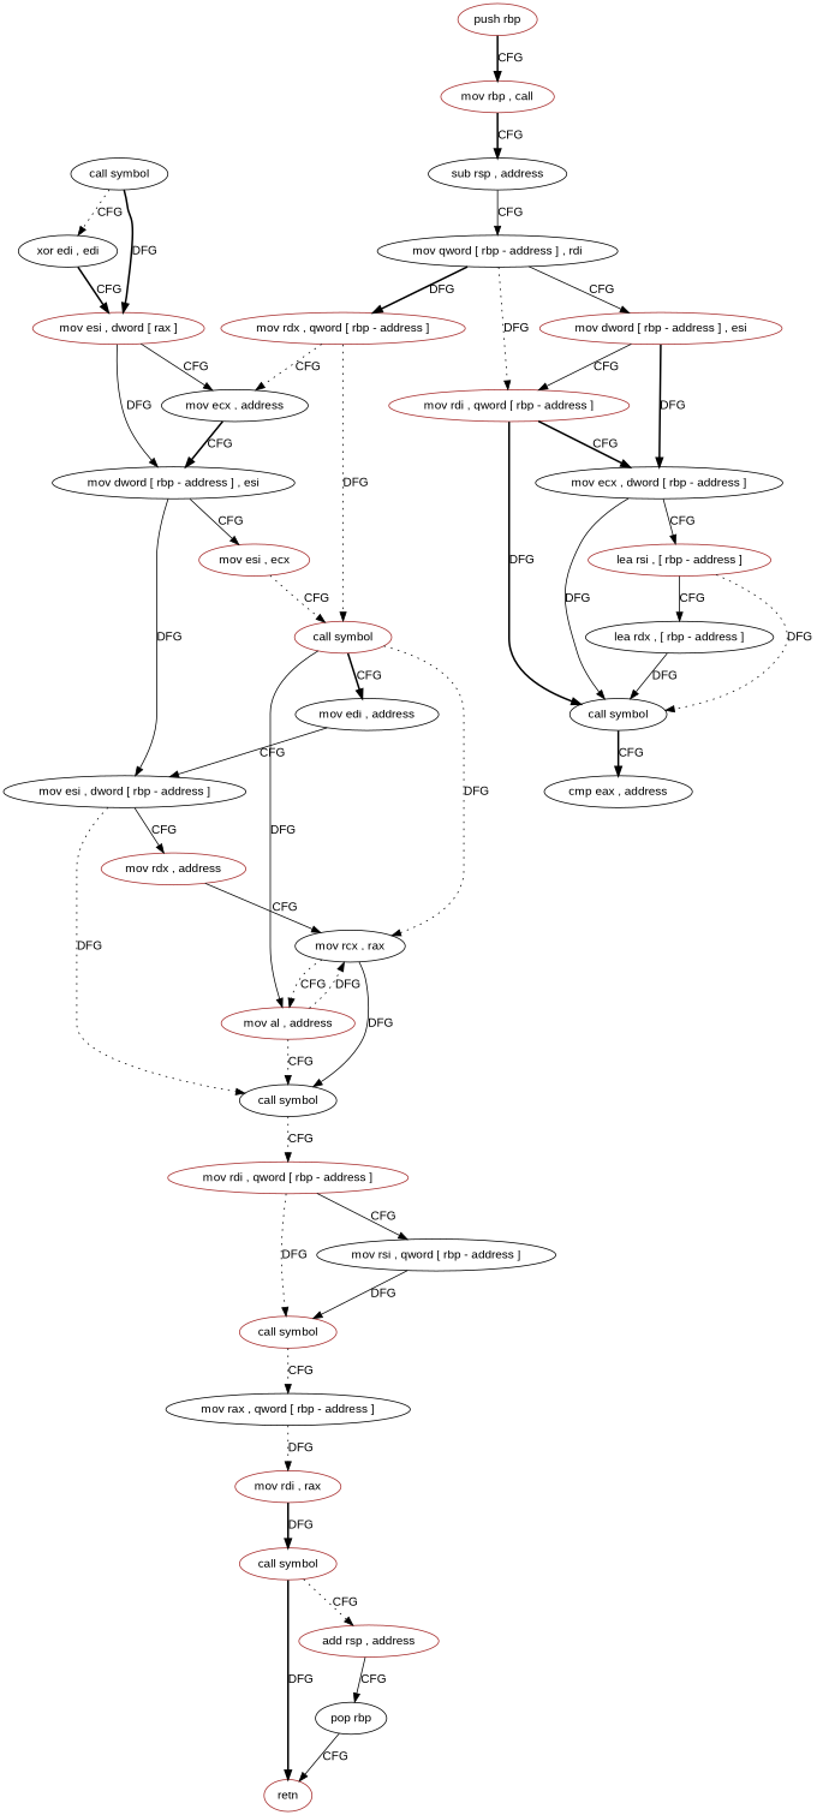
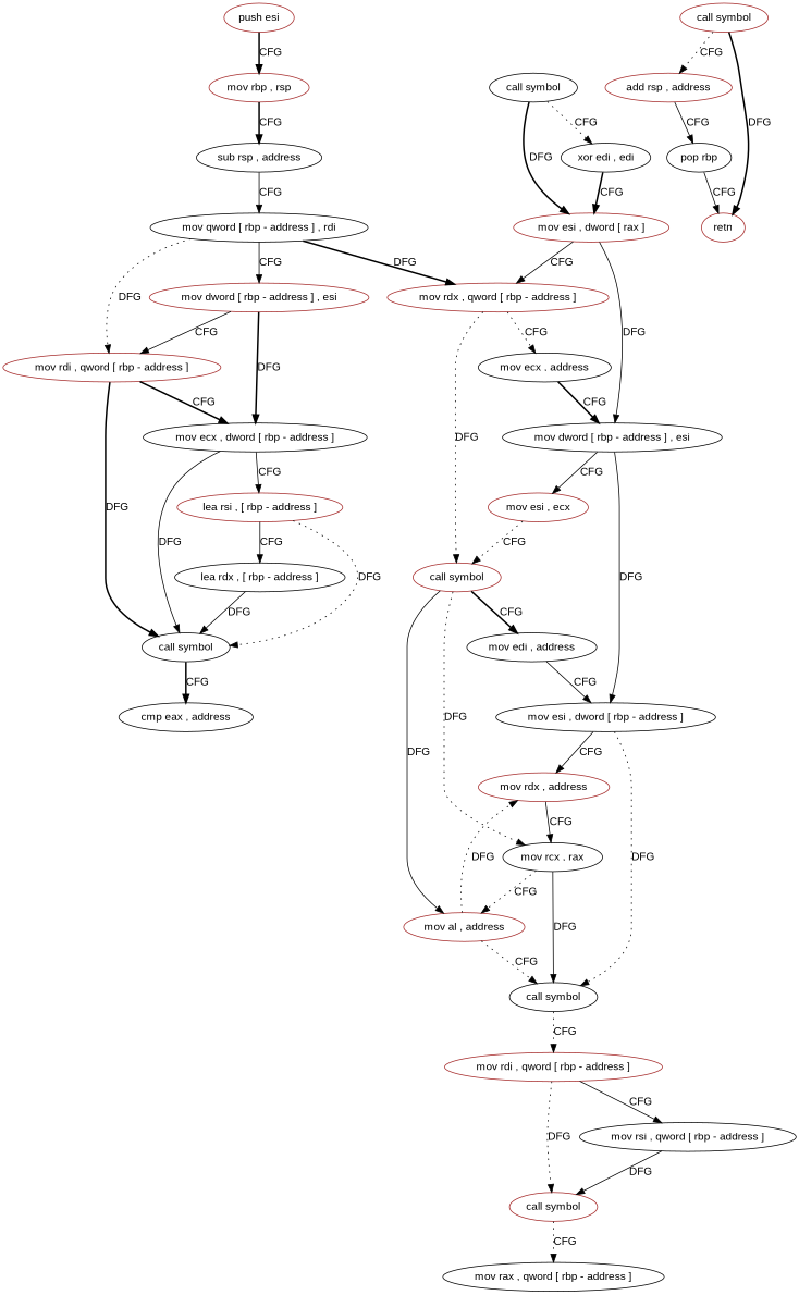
  digraph {
    fontname="Liberation Sans"
    node [color=brown fontname="Liberation Sans"]
    edge [fontname="Liberation Sans" style=solid]
-   n1 [label="push rbp"]
-   n2 [label="mov rbp , call"]
+   n1 [label="push esi"]
+   n2 [label="mov rbp , rsp"]
    n3 [color=black label="sub rsp , address"]
    n4 [color=black label="mov qword [ rbp - address ] , rdi"]
    n5 [label="mov dword [ rbp - address ] , esi"]
    n6 [label="mov rdi , qword [ rbp - address ]"]
    n7 [label="mov rdx , qword [ rbp - address ]"]
    n8 [color=black label="mov ecx , dword [ rbp - address ]"]
    n9 [color=black label="call symbol"]
    n10 [color=black label="mov ecx , address"]
    n11 [label="call symbol"]
    n12 [label="lea rsi , [ rbp - address ]"]
    n13 [color=black label="cmp eax , address"]
    n14 [color=black label="lea rdx , [ rbp - address ]"]
    n15 [label="mov rdi , qword [ rbp - address ]"]
    n16 [color=black label="mov rsi , qword [ rbp - address ]"]
    n17 [label="call symbol"]
    n18 [color=black label="call symbol"]
    n19 [color=black label="xor edi , edi"]
    n20 [label="mov esi , dword [ rax ]"]
    n21 [color=black label="mov rax , qword [ rbp - address ]"]
    n22 [color=black label="mov dword [ rbp - address ] , esi"]
-   n23 [label="mov rdi , rax"]
    n24 [label="call symbol"]
    n25 [label="add rsp , address"]
    n26 [label=retn]
    n27 [color=black label="pop rbp"]
    n28 [label="mov esi , ecx"]
    n29 [color=black label="mov esi , dword [ rbp - address ]"]
    n30 [color=black label="mov edi , address"]
    n31 [color=black label="mov rcx , rax"]
    n32 [label="mov al , address"]
    n33 [label="mov rdx , address"]
    n34 [color=black label="call symbol"]
    n1 -> n2 [label=CFG style=bold]
    n2 -> n3 [label=CFG style=bold]
    n3 -> n4 [label=CFG]
    n4 -> n5 [label=CFG]
    n4 -> n6 [label=DFG style=dotted]
    n4 -> n7 [label=DFG style=bold]
    n5 -> n6 [label=CFG]
    n5 -> n8 [label=DFG style=bold]
    n6 -> n8 [label=CFG style=bold]
    n6 -> n9 [label=DFG style=bold]
    n7 -> n10 [label=CFG style=dotted]
    n7 -> n11 [label=DFG style=dotted]
    n8 -> n9 [label=DFG]
    n8 -> n12 [label=CFG]
    n9 -> n13 [label=CFG style=bold]
    n10 -> n22 [label=CFG style=bold]
    n11 -> n30 [label=CFG style=bold]
    n11 -> n31 [label=DFG style=dotted]
    n11 -> n32 [label=DFG]
    n12 -> n9 [label=DFG style=dotted]
    n12 -> n14 [label=CFG]
    n14 -> n9 [label=DFG]
    n15 -> n16 [label=CFG]
    n15 -> n17 [label=DFG style=dotted]
    n16 -> n17 [label=DFG]
    n17 -> n21 [label=CFG style=dotted]
    n18 -> n19 [label=CFG style=dotted]
    n18 -> n20 [label=DFG style=bold]
    n19 -> n20 [label=CFG style=bold]
-   n20 -> n10 [label=CFG]
+   n20 -> n7 [label=CFG]
    n20 -> n22 [label=DFG]
-   n21 -> n23 [label=DFG style=dotted]
    n22 -> n28 [label=CFG]
    n22 -> n29 [label=DFG]
-   n23 -> n24 [label=DFG style=bold]
    n24 -> n25 [label=CFG style=dotted]
    n24 -> n26 [label=DFG style=bold]
    n25 -> n27 [label=CFG]
    n27 -> n26 [label=CFG]
    n28 -> n11 [label=CFG style=dotted]
    n29 -> n33 [label=CFG]
    n29 -> n34 [label=DFG style=dotted]
    n30 -> n29 [label=CFG]
    n31 -> n32 [label=CFG style=dotted]
    n31 -> n34 [label=DFG]
-   n32 -> n31 [label=DFG style=dotted]
+   n32 -> n33 [label=DFG style=dotted]
    n32 -> n34 [label=CFG style=dotted]
    n33 -> n31 [label=CFG]
    n34 -> n15 [label=CFG style=dotted]
  }
